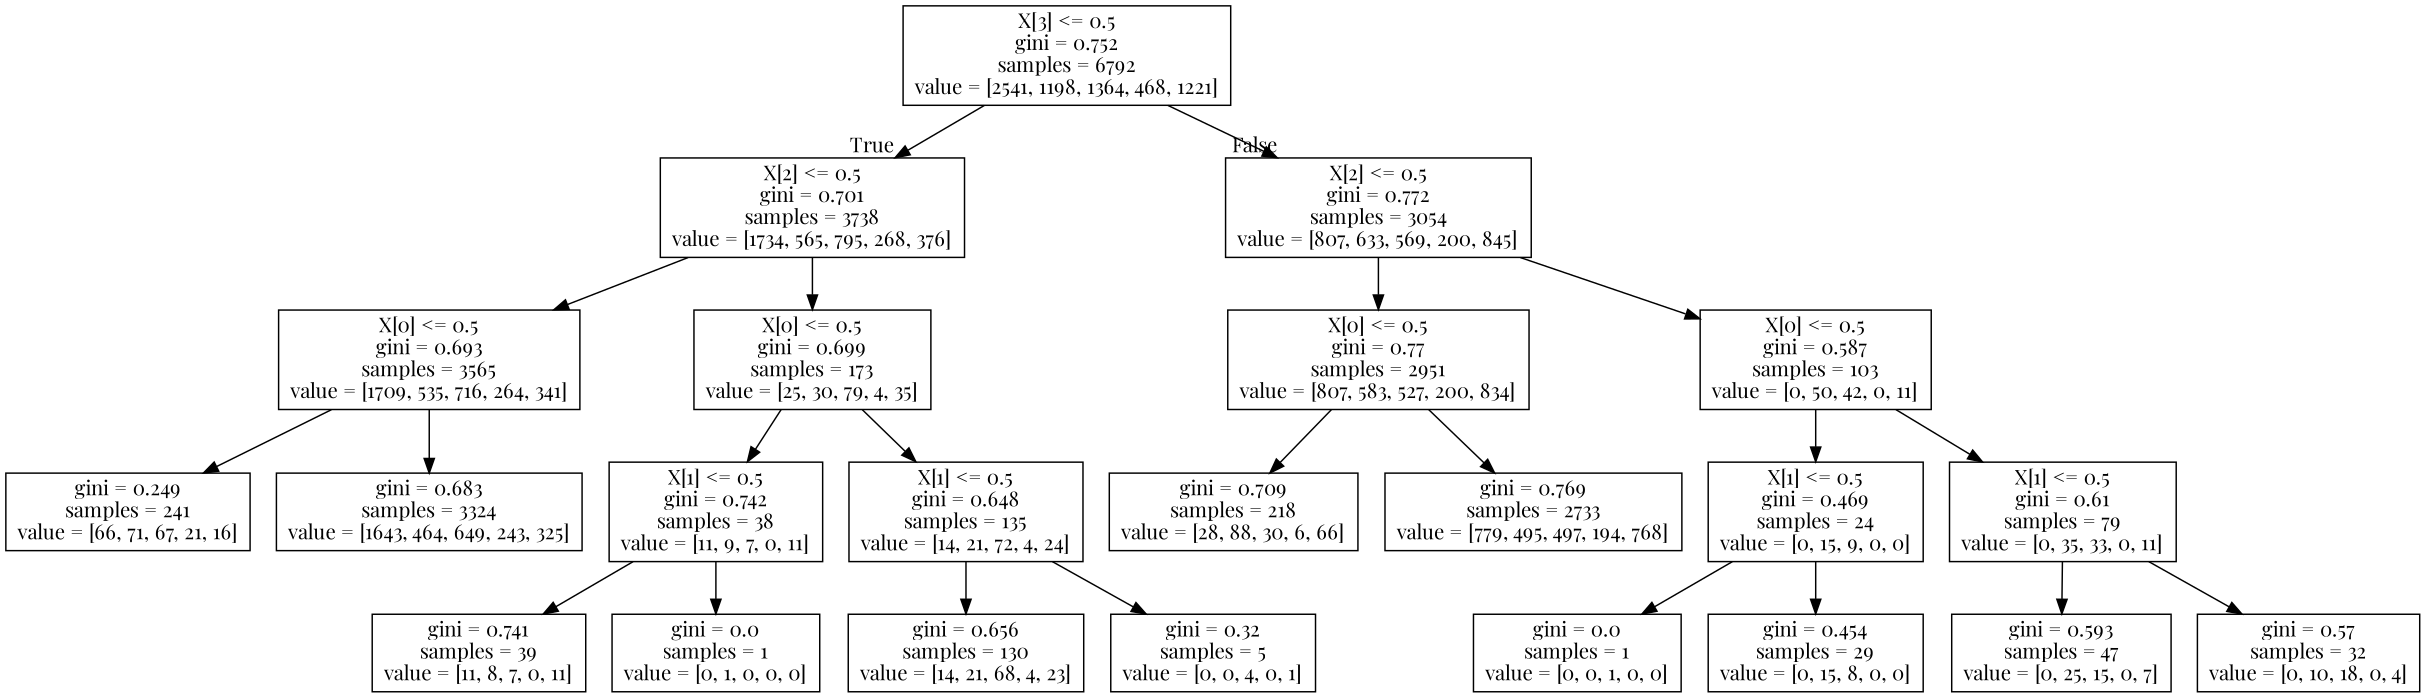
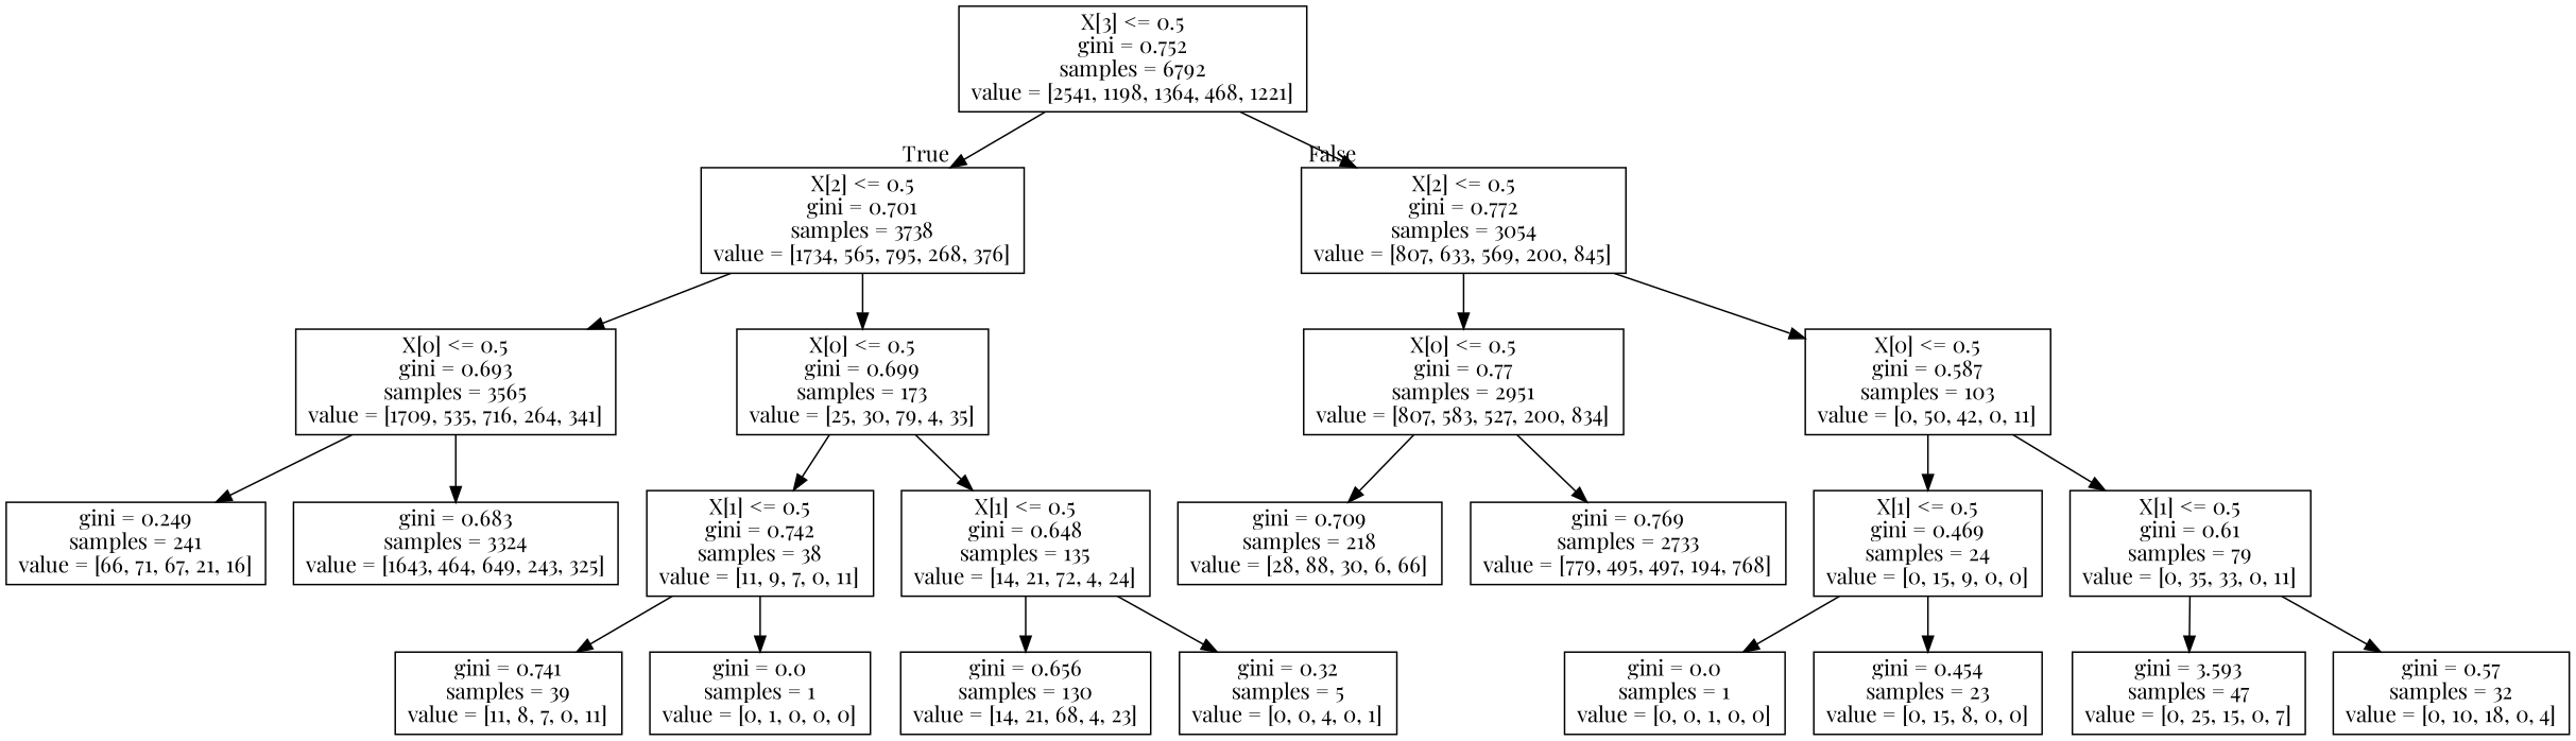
  digraph {
    fontname="Playfair Display"
    node [fontname="Playfair Display" shape=box]
    edge [fontname="Playfair Display"]
    n1 [label="X[3] <= 0.5\ngini = 0.752\nsamples = 6792\nvalue = [2541, 1198, 1364, 468, 1221]"]
    n2 [label="X[2] <= 0.5\ngini = 0.701\nsamples = 3738\nvalue = [1734, 565, 795, 268, 376]"]
    n3 [label="X[2] <= 0.5\ngini = 0.772\nsamples = 3054\nvalue = [807, 633, 569, 200, 845]"]
    n4 [label="X[0] <= 0.5\ngini = 0.693\nsamples = 3565\nvalue = [1709, 535, 716, 264, 341]"]
    n5 [label="X[0] <= 0.5\ngini = 0.699\nsamples = 173\nvalue = [25, 30, 79, 4, 35]"]
    n6 [label="X[0] <= 0.5\ngini = 0.77\nsamples = 2951\nvalue = [807, 583, 527, 200, 834]"]
    n7 [label="X[0] <= 0.5\ngini = 0.587\nsamples = 103\nvalue = [0, 50, 42, 0, 11]"]
    n8 [label="gini = 0.249\nsamples = 241\nvalue = [66, 71, 67, 21, 16]"]
    n9 [label="gini = 0.683\nsamples = 3324\nvalue = [1643, 464, 649, 243, 325]"]
    n10 [label="X[1] <= 0.5\ngini = 0.742\nsamples = 38\nvalue = [11, 9, 7, 0, 11]"]
    n11 [label="X[1] <= 0.5\ngini = 0.648\nsamples = 135\nvalue = [14, 21, 72, 4, 24]"]
    n12 [label="gini = 0.741\nsamples = 39\nvalue = [11, 8, 7, 0, 11]"]
    n13 [label="gini = 0.0\nsamples = 1\nvalue = [0, 1, 0, 0, 0]"]
    n14 [label="gini = 0.656\nsamples = 130\nvalue = [14, 21, 68, 4, 23]"]
    n15 [label="gini = 0.32\nsamples = 5\nvalue = [0, 0, 4, 0, 1]"]
    n16 [label="gini = 0.709\nsamples = 218\nvalue = [28, 88, 30, 6, 66]"]
    n17 [label="gini = 0.769\nsamples = 2733\nvalue = [779, 495, 497, 194, 768]"]
    n18 [label="X[1] <= 0.5\ngini = 0.469\nsamples = 24\nvalue = [0, 15, 9, 0, 0]"]
    n19 [label="X[1] <= 0.5\ngini = 0.61\nsamples = 79\nvalue = [0, 35, 33, 0, 11]"]
    n20 [label="gini = 0.0\nsamples = 1\nvalue = [0, 0, 1, 0, 0]"]
-   n21 [label="gini = 0.454\nsamples = 29\nvalue = [0, 15, 8, 0, 0]"]
-   n22 [label="gini = 0.593\nsamples = 47\nvalue = [0, 25, 15, 0, 7]"]
+   n21 [label="gini = 0.454\nsamples = 23\nvalue = [0, 15, 8, 0, 0]"]
+   n22 [label="gini = 3.593\nsamples = 47\nvalue = [0, 25, 15, 0, 7]"]
    n23 [label="gini = 0.57\nsamples = 32\nvalue = [0, 10, 18, 0, 4]"]
    n1 -> n2 [headlabel=True labelangle=45 labeldistance=2.5]
    n1 -> n3 [headlabel=False labelangle=-45 labeldistance=2.5]
    n2 -> n4
    n2 -> n5
    n3 -> n6
    n3 -> n7
    n4 -> n8
    n4 -> n9
    n5 -> n10
    n5 -> n11
    n6 -> n16
    n6 -> n17
    n7 -> n18
    n7 -> n19
    n10 -> n12
    n10 -> n13
    n11 -> n14
    n11 -> n15
    n18 -> n20
    n18 -> n21
    n19 -> n22
    n19 -> n23
  }
